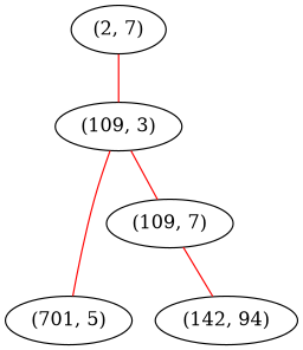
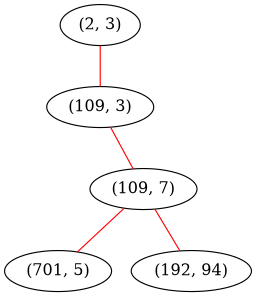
  graph {
    edge [color=red weight=1]
-   "(2, 7)"
+   "(2, 7)" [label="(2, 3)"]
    "(109, 3)"
    "(109, 7)"
    n4 [label="(701, 5)"]
-   "(192, 94)" [label="(142, 94)"]
+   "(192, 94)"
    "(2, 7)" -- "(109, 3)"
    "(109, 3)" -- "(109, 7)"
-   "(109, 3)" -- n4
+   "(109, 7)" -- n4
    "(109, 7)" -- "(192, 94)"
  }
